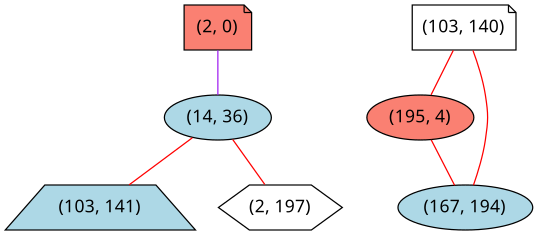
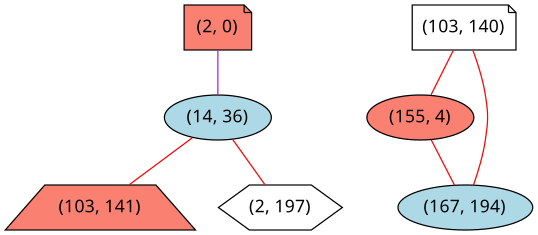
  graph {
    fontname="Noto Sans"
    node [fillcolor=lightblue fontname="Noto Sans" shape=ellipse style=filled]
    edge [color=red fontname="Noto Sans" weight=1]
    n1 [fillcolor=salmon label="(2, 0)" shape=note]
    "(14, 36)"
-   "(103, 141)" [shape=trapezium]
+   "(103, 141)" [fillcolor=salmon shape=trapezium]
    "(2, 197)" [fillcolor=white shape=hexagon]
    "(103, 140)" [fillcolor=white shape=note]
-   "(155, 4)" [fillcolor=salmon label="(195, 4)"]
+   "(155, 4)" [fillcolor=salmon]
    "(167, 194)"
    n1 -- "(14, 36)" [color=purple weight=4]
    "(14, 36)" -- "(103, 141)"
    "(14, 36)" -- "(2, 197)"
    "(103, 140)" -- "(155, 4)"
    "(103, 140)" -- "(167, 194)"
    "(155, 4)" -- "(167, 194)"
  }
